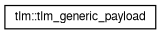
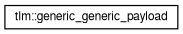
  digraph {
    rankdir=LR
-   n1 [color=black fillcolor=white fontname=FreeSans fontsize=10 height=0.2 label="tlm::tlm_generic_payload" shape=record style=filled width=0.4]
+   n1 [color=black fillcolor=white fontname=FreeSans fontsize=10 height=0.2 label="tlm::generic_generic_payload" shape=record style=filled width=0.4]
  }
